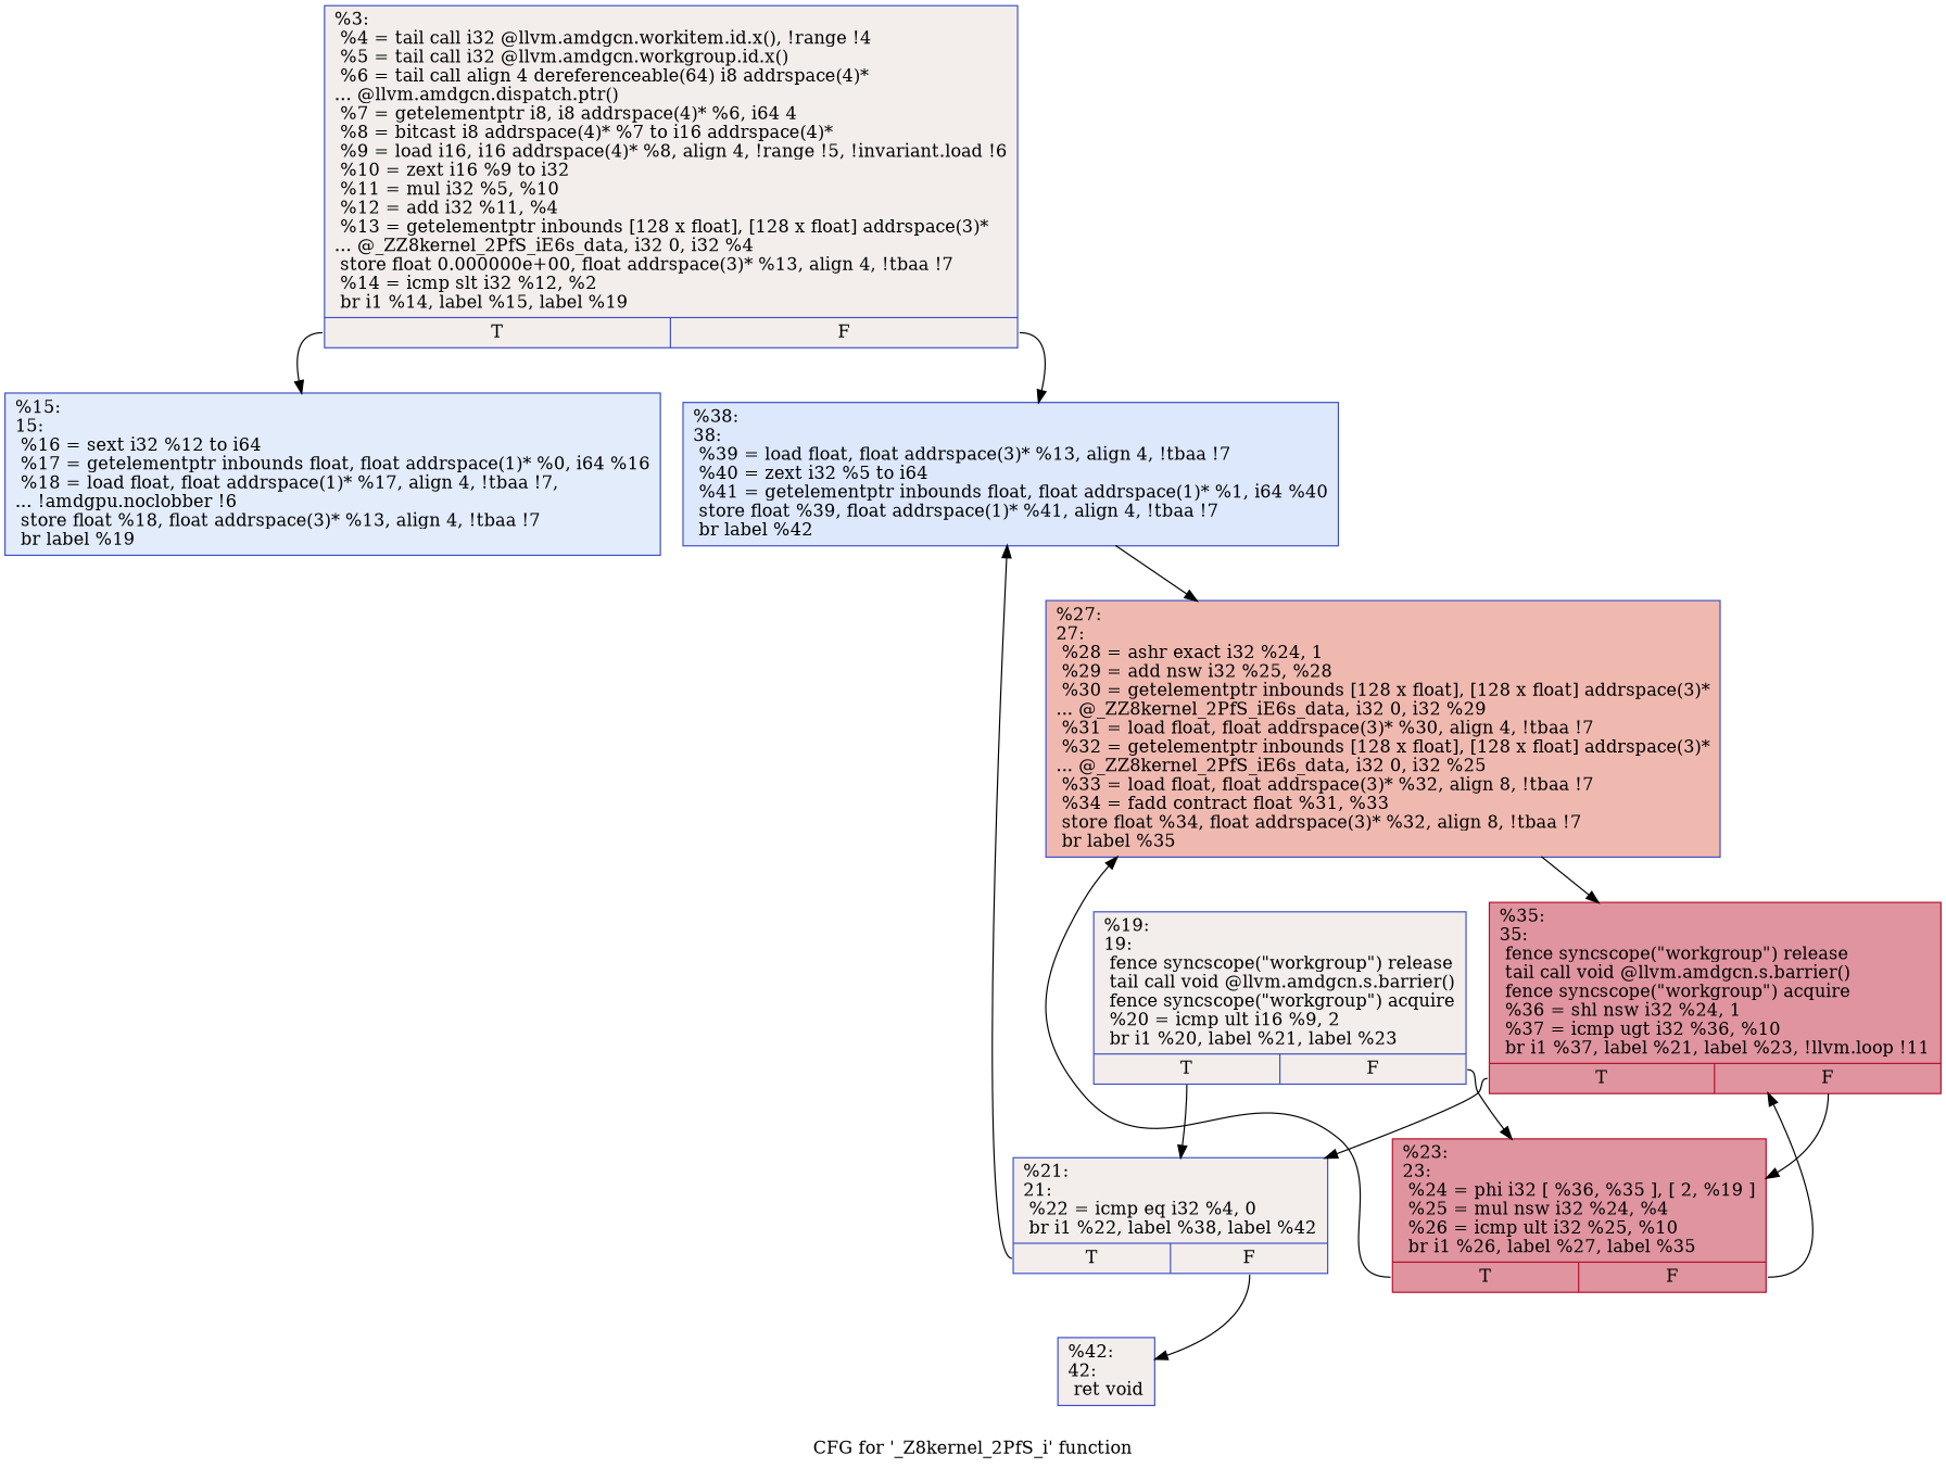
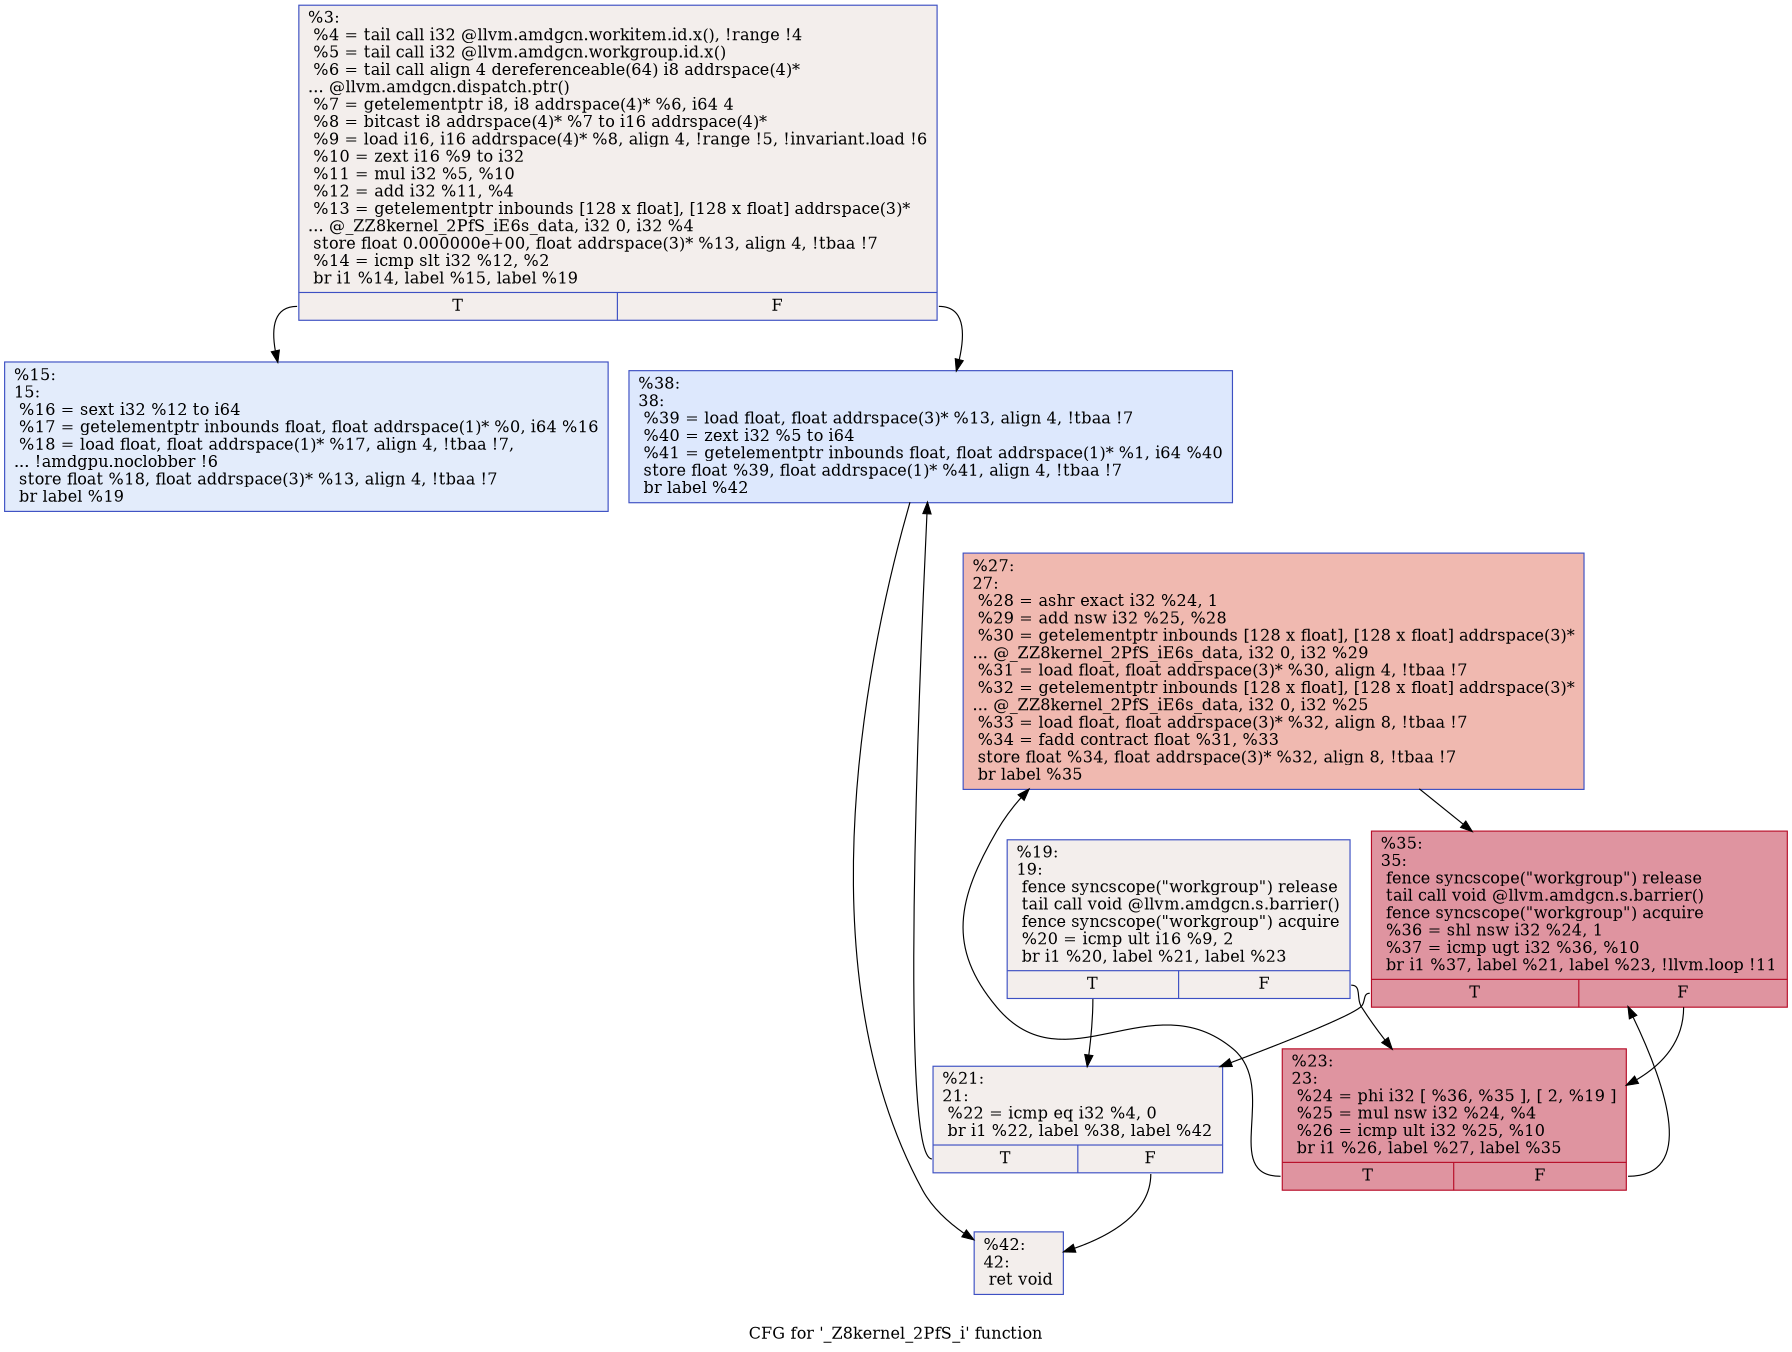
  digraph {
    label="CFG for '_Z8kernel_2PfS_i' function"
    node [color="#3d50c3ff" fillcolor="#e3d9d370" shape=record style=filled]
    edge [tailport=s0]
    n1 [label="{%3:\l  %4 = tail call i32 @llvm.amdgcn.workitem.id.x(), !range !4\l  %5 = tail call i32 @llvm.amdgcn.workgroup.id.x()\l  %6 = tail call align 4 dereferenceable(64) i8 addrspace(4)*\l... @llvm.amdgcn.dispatch.ptr()\l  %7 = getelementptr i8, i8 addrspace(4)* %6, i64 4\l  %8 = bitcast i8 addrspace(4)* %7 to i16 addrspace(4)*\l  %9 = load i16, i16 addrspace(4)* %8, align 4, !range !5, !invariant.load !6\l  %10 = zext i16 %9 to i32\l  %11 = mul i32 %5, %10\l  %12 = add i32 %11, %4\l  %13 = getelementptr inbounds [128 x float], [128 x float] addrspace(3)*\l... @_ZZ8kernel_2PfS_iE6s_data, i32 0, i32 %4\l  store float 0.000000e+00, float addrspace(3)* %13, align 4, !tbaa !7\l  %14 = icmp slt i32 %12, %2\l  br i1 %14, label %15, label %19\l|{<s0>T|<s1>F}}"]
    n2 [fillcolor="#bfd3f670" label="{%15:\l15:                                               \l  %16 = sext i32 %12 to i64\l  %17 = getelementptr inbounds float, float addrspace(1)* %0, i64 %16\l  %18 = load float, float addrspace(1)* %17, align 4, !tbaa !7,\l... !amdgpu.noclobber !6\l  store float %18, float addrspace(3)* %13, align 4, !tbaa !7\l  br label %19\l}"]
    n3 [fillcolor="#b2ccfb70" label="{%38:\l38:                                               \l  %39 = load float, float addrspace(3)* %13, align 4, !tbaa !7\l  %40 = zext i32 %5 to i64\l  %41 = getelementptr inbounds float, float addrspace(1)* %1, i64 %40\l  store float %39, float addrspace(1)* %41, align 4, !tbaa !7\l  br label %42\l}"]
    n4 [label="{%19:\l19:                                               \l  fence syncscope(\"workgroup\") release\l  tail call void @llvm.amdgcn.s.barrier()\l  fence syncscope(\"workgroup\") acquire\l  %20 = icmp ult i16 %9, 2\l  br i1 %20, label %21, label %23\l|{<s0>T|<s1>F}}"]
    n5 [label="{%21:\l21:                                               \l  %22 = icmp eq i32 %4, 0\l  br i1 %22, label %38, label %42\l|{<s0>T|<s1>F}}"]
    n6 [color="#b70d28ff" fillcolor="#b70d2870" label="{%23:\l23:                                               \l  %24 = phi i32 [ %36, %35 ], [ 2, %19 ]\l  %25 = mul nsw i32 %24, %4\l  %26 = icmp ult i32 %25, %10\l  br i1 %26, label %27, label %35\l|{<s0>T|<s1>F}}"]
    n7 [label="{%42:\l42:                                               \l  ret void\l}"]
    n8 [fillcolor="#de614d70" label="{%27:\l27:                                               \l  %28 = ashr exact i32 %24, 1\l  %29 = add nsw i32 %25, %28\l  %30 = getelementptr inbounds [128 x float], [128 x float] addrspace(3)*\l... @_ZZ8kernel_2PfS_iE6s_data, i32 0, i32 %29\l  %31 = load float, float addrspace(3)* %30, align 4, !tbaa !7\l  %32 = getelementptr inbounds [128 x float], [128 x float] addrspace(3)*\l... @_ZZ8kernel_2PfS_iE6s_data, i32 0, i32 %25\l  %33 = load float, float addrspace(3)* %32, align 8, !tbaa !7\l  %34 = fadd contract float %31, %33\l  store float %34, float addrspace(3)* %32, align 8, !tbaa !7\l  br label %35\l}"]
    n9 [color="#b70d28ff" fillcolor="#b70d2870" label="{%35:\l35:                                               \l  fence syncscope(\"workgroup\") release\l  tail call void @llvm.amdgcn.s.barrier()\l  fence syncscope(\"workgroup\") acquire\l  %36 = shl nsw i32 %24, 1\l  %37 = icmp ugt i32 %36, %10\l  br i1 %37, label %21, label %23, !llvm.loop !11\l|{<s0>T|<s1>F}}"]
    n1 -> n2
    n1 -> n3 [tailport=s1]
-   n3 -> n8
+   n3 -> n7
    n4 -> n5
    n4 -> n6 [tailport=s1]
    n5 -> n3
    n5 -> n7 [tailport=s1]
    n6 -> n8
    n6 -> n9 [tailport=s1]
    n8 -> n9
    n9 -> n5
    n9 -> n6 [tailport=s1]
  }
